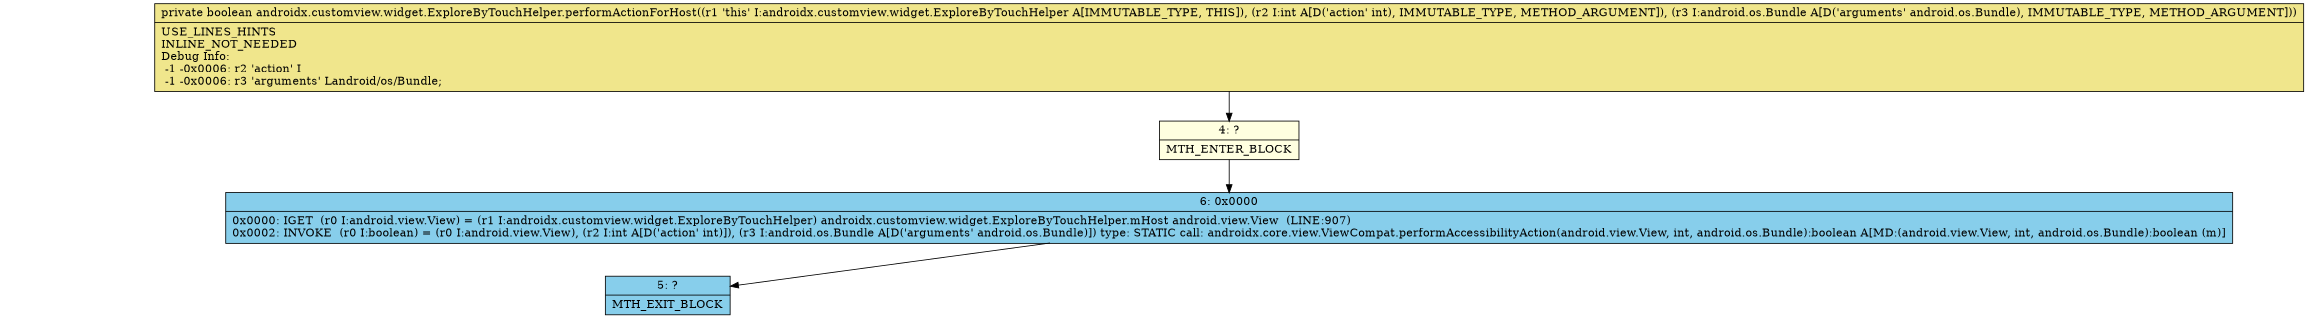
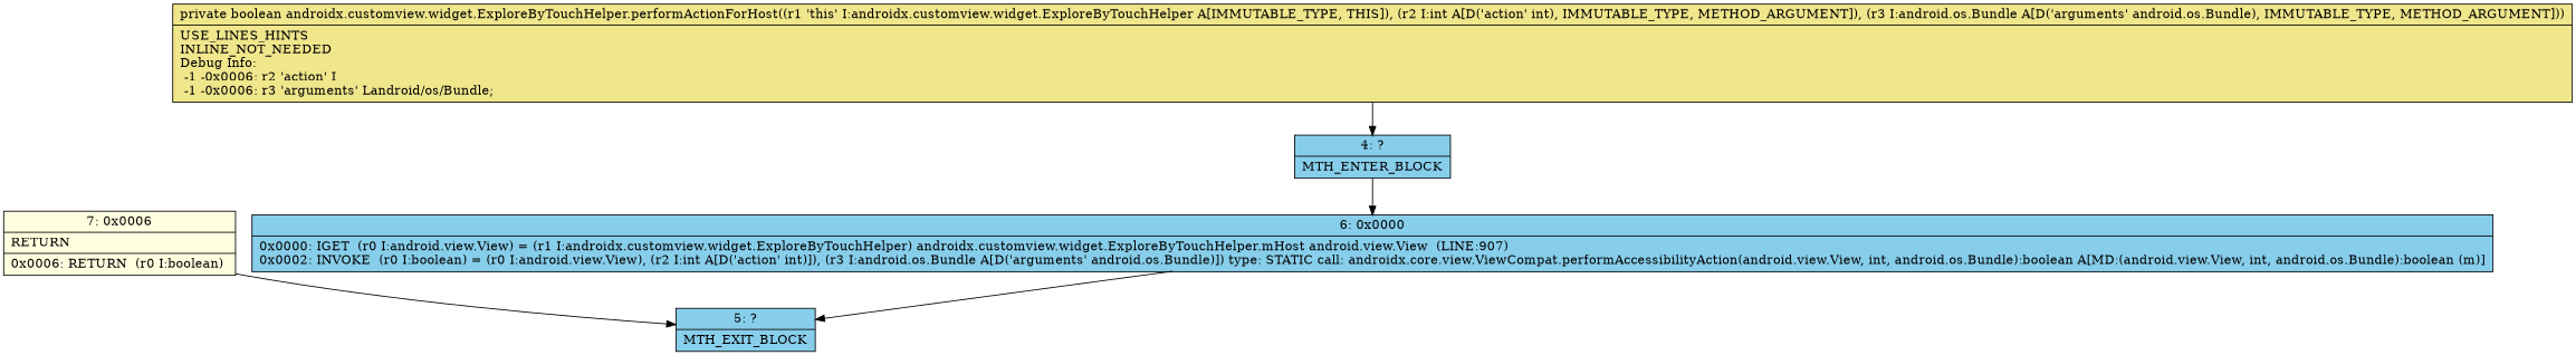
  digraph {
    node [fillcolor=lightyellow shape=record style=filled]
-   n1 [label="{4\:\ ?|MTH_ENTER_BLOCK\l}"]
+   n1 [fillcolor=skyblue label="{4\:\ ?|MTH_ENTER_BLOCK\l}"]
    n2 [fillcolor=skyblue label="{6\:\ 0x0000|0x0000: IGET  (r0 I:android.view.View) = (r1 I:androidx.customview.widget.ExploreByTouchHelper) androidx.customview.widget.ExploreByTouchHelper.mHost android.view.View  (LINE:907)\l0x0002: INVOKE  (r0 I:boolean) = (r0 I:android.view.View), (r2 I:int A[D('action' int)]), (r3 I:android.os.Bundle A[D('arguments' android.os.Bundle)]) type: STATIC call: androidx.core.view.ViewCompat.performAccessibilityAction(android.view.View, int, android.os.Bundle):boolean A[MD:(android.view.View, int, android.os.Bundle):boolean (m)]\l}"]
    n3 [fillcolor=skyblue label="{5\:\ ?|MTH_EXIT_BLOCK\l}"]
+   n4 [label="{7\:\ 0x0006|RETURN\l|0x0006: RETURN  (r0 I:boolean) \l}"]
    n5 [fillcolor=khaki label="{private boolean androidx.customview.widget.ExploreByTouchHelper.performActionForHost((r1 'this' I:androidx.customview.widget.ExploreByTouchHelper A[IMMUTABLE_TYPE, THIS]), (r2 I:int A[D('action' int), IMMUTABLE_TYPE, METHOD_ARGUMENT]), (r3 I:android.os.Bundle A[D('arguments' android.os.Bundle), IMMUTABLE_TYPE, METHOD_ARGUMENT]))  | USE_LINES_HINTS\lINLINE_NOT_NEEDED\lDebug Info:\l  \-1 \-0x0006: r2 'action' I\l  \-1 \-0x0006: r3 'arguments' Landroid\/os\/Bundle;\l}"]
    n1 -> n2
    n2 -> n3
+   n4 -> n3
    n5 -> n1
  }
